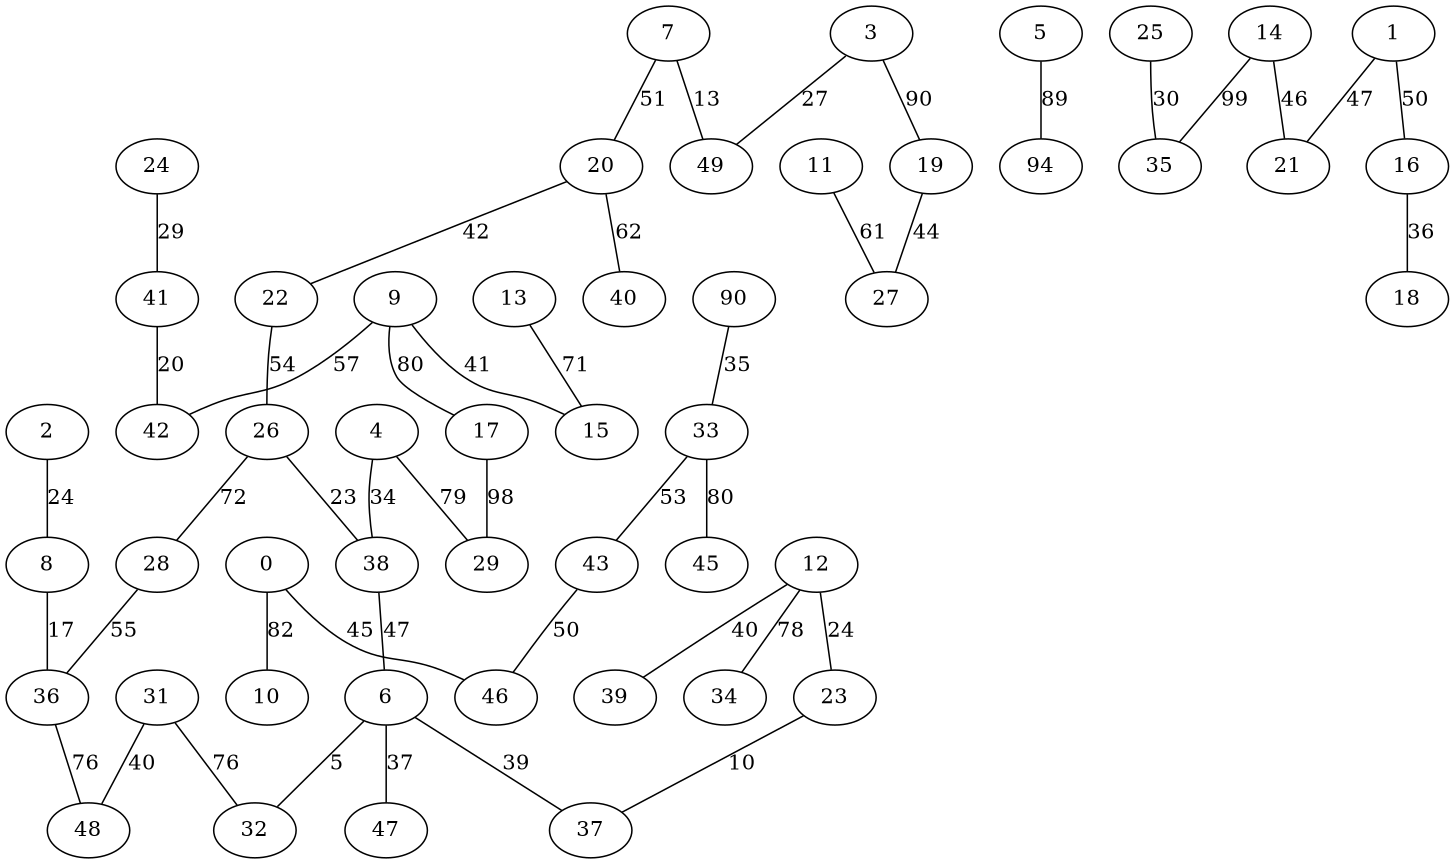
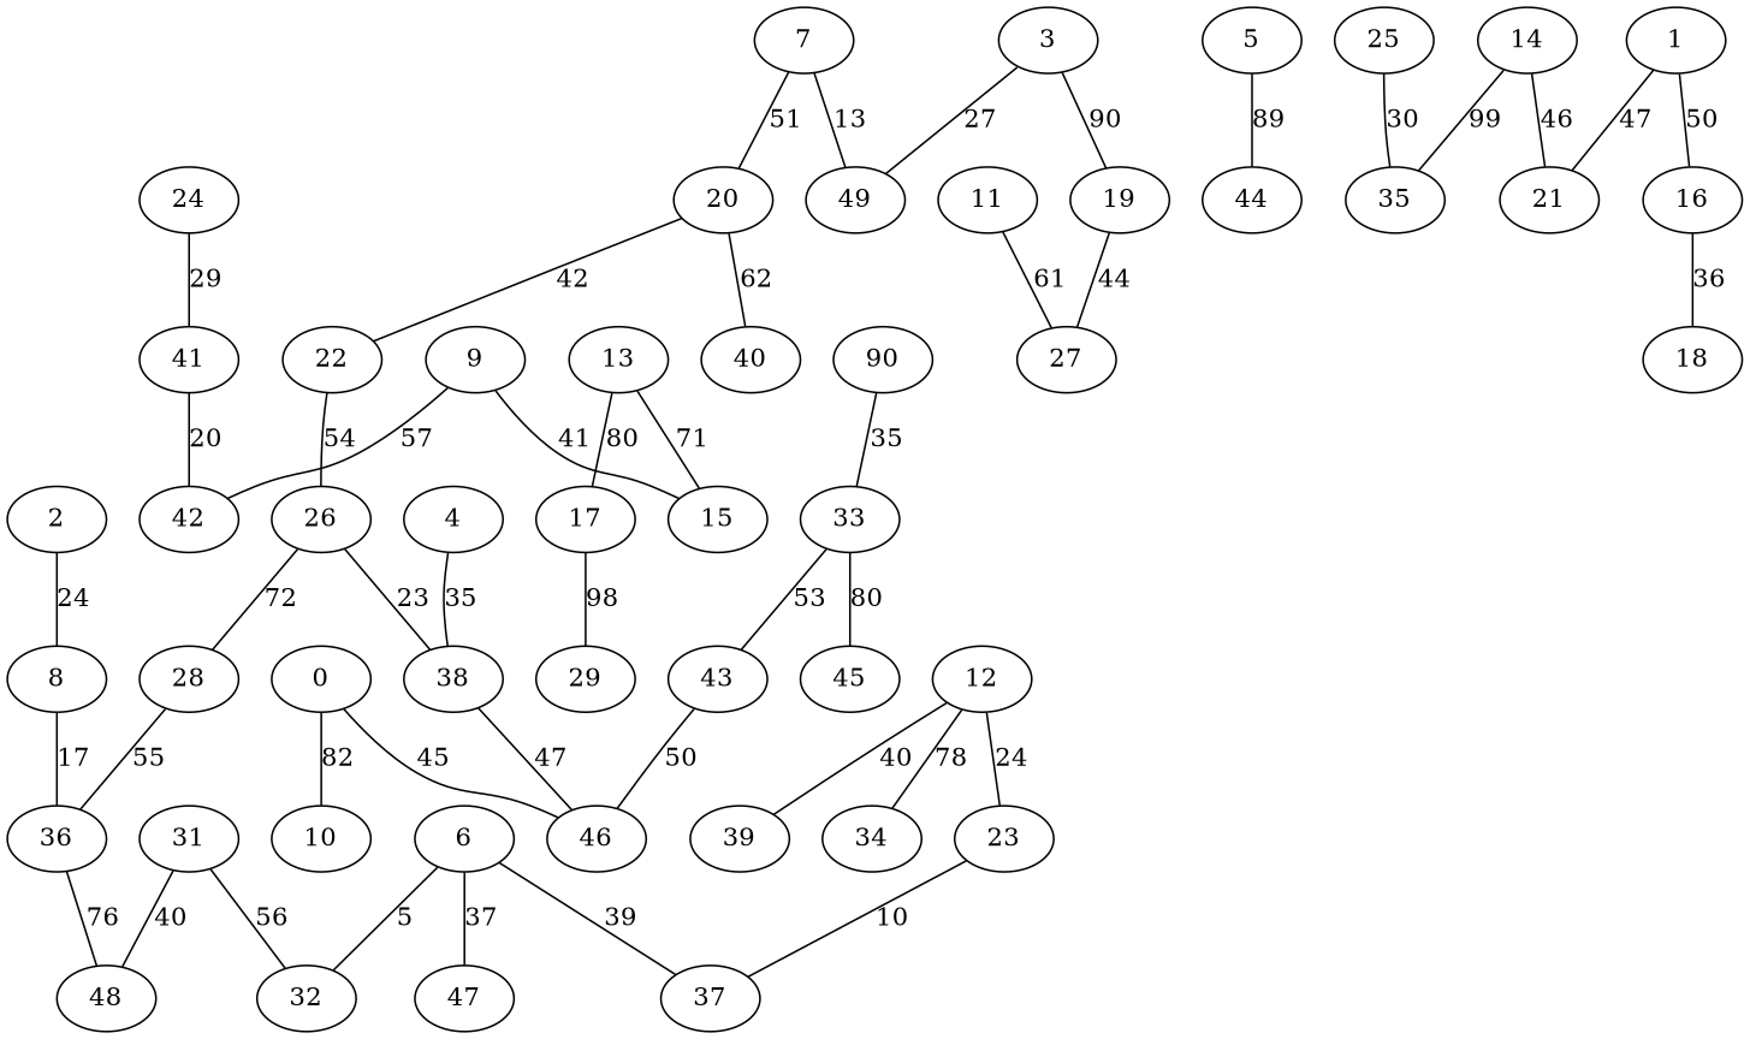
  graph {
    6
    32
    37
    47
    23
    7
    49
    20
    22
    40
    8
    36
    48
    41
    42
    26
    38
    28
    46
    2
    12
    39
    34
    5
-   44 [label=94]
+   44
    25
    35
    3
    19
    27
    24
    4
    29
    n34 [label=90]
    33
    43
    45
    16
    18
    31
    9
    15
    17
    0
    10
    14
    21
    1
    11
    13
    6 -- 32 [label=5]
    6 -- 37 [label=39]
    6 -- 47 [label=37]
    23 -- 37 [label=10]
    7 -- 49 [label=13]
    7 -- 20 [label=51]
    20 -- 22 [label=42]
    20 -- 40 [label=62]
    22 -- 26 [label=54]
    8 -- 36 [label=17]
    36 -- 48 [label=76]
    41 -- 42 [label=20]
    26 -- 38 [label=23]
    26 -- 28 [label=72]
-   38 -- 6 [label=47]
+   38 -- 46 [label=47]
    28 -- 36 [label=55]
    2 -- 8 [label=24]
    12 -- 23 [label=24]
    12 -- 39 [label=40]
    12 -- 34 [label=78]
    5 -- 44 [label=89]
    25 -- 35 [label=30]
    3 -- 49 [label=27]
    3 -- 19 [label=90]
    19 -- 27 [label=44]
    24 -- 41 [label=29]
-   4 -- 38 [label=34]
-   4 -- 29 [label=79]
+   4 -- 38 [label=35]
    n34 -- 33 [label=35]
    33 -- 43 [label=53]
    33 -- 45 [label=80]
    43 -- 46 [label=50]
    16 -- 18 [label=36]
-   31 -- 32 [label=76]
+   31 -- 32 [label=56]
    31 -- 48 [label=40]
    9 -- 42 [label=57]
    9 -- 15 [label=41]
-   9 -- 17 [label=80]
+   13 -- 17 [label=80]
    17 -- 29 [label=98]
    0 -- 46 [label=45]
    0 -- 10 [label=82]
    14 -- 35 [label=99]
    14 -- 21 [label=46]
    1 -- 16 [label=50]
    1 -- 21 [label=47]
    11 -- 27 [label=61]
    13 -- 15 [label=71]
  }
